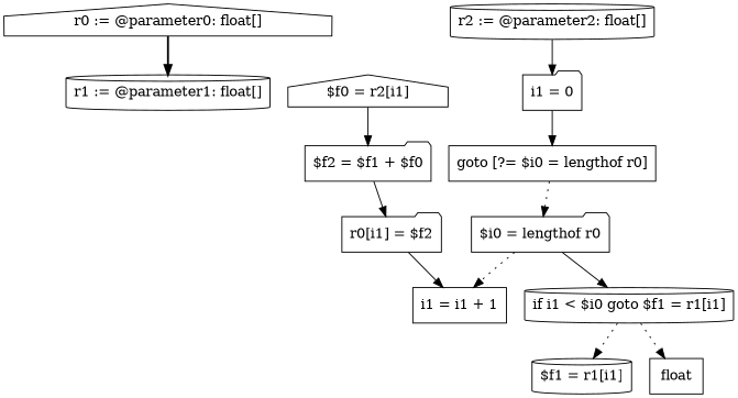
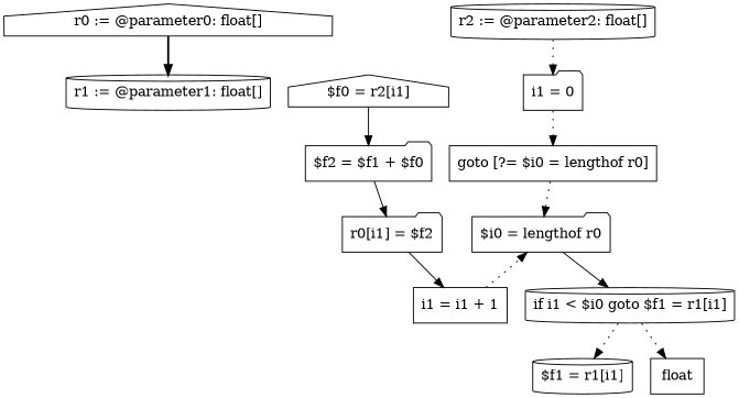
  digraph {
    node [shape=cylinder]
    edge [style=solid]
    "r0 := @parameter0: float[]" [shape=house]
    "r1 := @parameter1: float[]"
    "i1 = 0" [shape=folder]
    "r2 := @parameter2: float[]"
    "goto [?= $i0 = lengthof r0]" [shape=box]
    "$i0 = lengthof r0" [shape=folder]
    "if i1 < $i0 goto $f1 = r1[i1]"
    "$f0 = r2[i1]" [shape=house]
    "$f2 = $f1 + $f0" [shape=folder]
    "r0[i1] = $f2" [shape=folder]
    "i1 = i1 + 1" [shape=box]
    "$f1 = r1[i1]"
    n13 [label=float shape=box]
    "r0 := @parameter0: float[]" -> "r1 := @parameter1: float[]" [style=bold]
-   "i1 = 0" -> "goto [?= $i0 = lengthof r0]"
-   "r2 := @parameter2: float[]" -> "i1 = 0"
+   "i1 = 0" -> "goto [?= $i0 = lengthof r0]" [style=dotted]
+   "r2 := @parameter2: float[]" -> "i1 = 0" [style=dotted]
    "goto [?= $i0 = lengthof r0]" -> "$i0 = lengthof r0" [style=dotted]
    "$i0 = lengthof r0" -> "if i1 < $i0 goto $f1 = r1[i1]"
    "if i1 < $i0 goto $f1 = r1[i1]" -> "$f1 = r1[i1]" [style=dotted]
    "if i1 < $i0 goto $f1 = r1[i1]" -> n13 [style=dotted]
    "$f0 = r2[i1]" -> "$f2 = $f1 + $f0"
    "$f2 = $f1 + $f0" -> "r0[i1] = $f2"
    "r0[i1] = $f2" -> "i1 = i1 + 1"
-   "$i0 = lengthof r0" -> "i1 = i1 + 1" [style=dotted]
+   "i1 = i1 + 1" -> "$i0 = lengthof r0" [style=dotted]
  }
